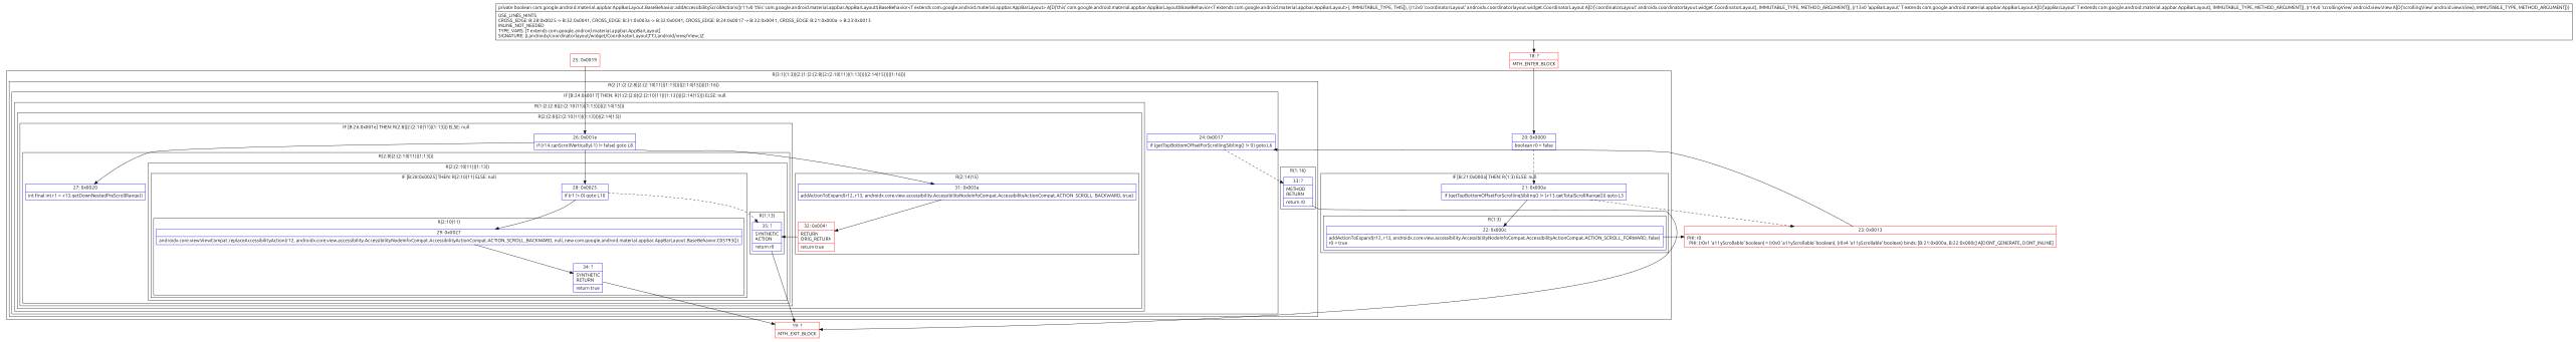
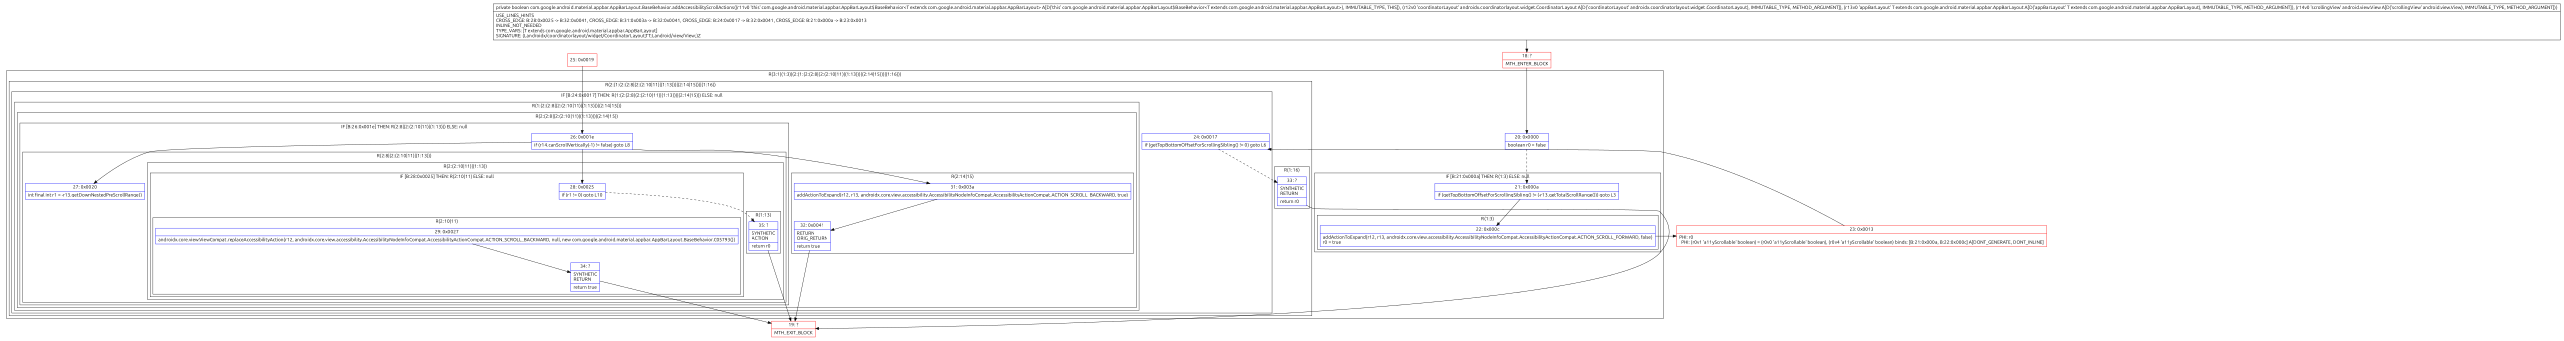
  digraph {
    fontname=Ubuntu
    node [color=blue fontname=Ubuntu shape=record]
    edge [fontname=Ubuntu]
    n1 [label="{22\:\ 0x000c|addActionToExpand(r12, r13, androidx.core.view.accessibility.AccessibilityNodeInfoCompat.AccessibilityActionCompat.ACTION_SCROLL_FORWARD, false)\lr0 = true\l}"]
    n2 [label="{21\:\ 0x000a|if (getTopBottomOffsetForScrollingSibling() != (\-r13.getTotalScrollRange())) goto L3\l}"]
    n3 [label="{29\:\ 0x0027|androidx.core.view.ViewCompat.replaceAccessibilityAction(r12, androidx.core.view.accessibility.AccessibilityNodeInfoCompat.AccessibilityActionCompat.ACTION_SCROLL_BACKWARD, null, new com.google.android.material.appbar.AppBarLayout.BaseBehavior.C05793())\l}"]
    n4 [label="{34\:\ ?|SYNTHETIC\lRETURN\l|return true\l}"]
    n5 [label="{28\:\ 0x0025|if (r1 != 0) goto L10\l}"]
    n6 [label="{35\:\ ?|SYNTHETIC\lACTION\l|return r0\l}"]
    n7 [label="{27\:\ 0x0020|int final int r1 = \-r13.getDownNestedPreScrollRange()\l}"]
    n8 [label="{26\:\ 0x001e|if (r14.canScrollVertically(\-1) != false) goto L8\l}"]
    n9 [label="{31\:\ 0x003a|addActionToExpand(r12, r13, androidx.core.view.accessibility.AccessibilityNodeInfoCompat.AccessibilityActionCompat.ACTION_SCROLL_BACKWARD, true)\l}"]
-   n10 [color=red label="{32\:\ 0x0041|RETURN\lORIG_RETURN\l|return true\l}"]
+   n10 [label="{32\:\ 0x0041|RETURN\lORIG_RETURN\l|return true\l}"]
    n11 [label="{24\:\ 0x0017|if (getTopBottomOffsetForScrollingSibling() != 0) goto L6\l}"]
-   n12 [label="{33\:\ ?|METHOD\lRETURN\l|return r0\l}"]
+   n12 [label="{33\:\ ?|SYNTHETIC\lRETURN\l|return r0\l}"]
    n13 [label="{20\:\ 0x0000|boolean r0 = false\l}"]
    n14 [color=red label="{23\:\ 0x0013|PHI: r0 \l  PHI: (r0v1 'a11yScrollable' boolean) = (r0v0 'a11yScrollable' boolean), (r0v4 'a11yScrollable' boolean) binds: [B:21:0x000a, B:22:0x000c] A[DONT_GENERATE, DONT_INLINE]\l}"]
    n15 [color=red label="{19\:\ ?|MTH_EXIT_BLOCK\l}"]
    n16 [color=red label="{25\:\ 0x0019}"]
    n17 [color=red label="{18\:\ ?|MTH_ENTER_BLOCK\l}"]
    n18 [label="{private boolean com.google.android.material.appbar.AppBarLayout.BaseBehavior.addAccessibilityScrollActions((r11v0 'this' com.google.android.material.appbar.AppBarLayout$BaseBehavior\<T extends com.google.android.material.appbar.AppBarLayout\> A[D('this' com.google.android.material.appbar.AppBarLayout$BaseBehavior\<T extends com.google.android.material.appbar.AppBarLayout\>), IMMUTABLE_TYPE, THIS]), (r12v0 'coordinatorLayout' androidx.coordinatorlayout.widget.CoordinatorLayout A[D('coordinatorLayout' androidx.coordinatorlayout.widget.CoordinatorLayout), IMMUTABLE_TYPE, METHOD_ARGUMENT]), (r13v0 'appBarLayout' T extends com.google.android.material.appbar.AppBarLayout A[D('appBarLayout' T extends com.google.android.material.appbar.AppBarLayout), IMMUTABLE_TYPE, METHOD_ARGUMENT]), (r14v0 'scrollingView' android.view.View A[D('scrollingView' android.view.View), IMMUTABLE_TYPE, METHOD_ARGUMENT]))  | USE_LINES_HINTS\lCROSS_EDGE: B:28:0x0025 \-\> B:32:0x0041, CROSS_EDGE: B:31:0x003a \-\> B:32:0x0041, CROSS_EDGE: B:24:0x0017 \-\> B:32:0x0041, CROSS_EDGE: B:21:0x000a \-\> B:23:0x0013\lINLINE_NOT_NEEDED\lTYPE_VARS: [T extends com.google.android.material.appbar.AppBarLayout]\lSIGNATURE: (Landroidx\/coordinatorlayout\/widget\/CoordinatorLayout;TT;Landroid\/view\/View;)Z\l}" color=""]
    subgraph cluster_1 {
      label="R(3:1|(1:3)|(2:(1:(2:(2:8|(2:(2:10|11)|(1:13)))|(2:14|15)))|(1:16)))"
      n13
      subgraph cluster_2 {
        label="IF [B:21:0x000a] THEN: R(1:3) ELSE: null"
        n2
        subgraph cluster_3 {
          label="R(1:3)"
          n1
        }
      }
      subgraph cluster_4 {
        label="R(2:(1:(2:(2:8|(2:(2:10|11)|(1:13)))|(2:14|15)))|(1:16))"
        subgraph cluster_5 {
          label="IF [B:24:0x0017] THEN: R(1:(2:(2:8|(2:(2:10|11)|(1:13)))|(2:14|15))) ELSE: null"
          n11
          subgraph cluster_6 {
            label="R(1:(2:(2:8|(2:(2:10|11)|(1:13)))|(2:14|15)))"
            subgraph cluster_7 {
              label="R(2:(2:8|(2:(2:10|11)|(1:13)))|(2:14|15))"
              subgraph cluster_8 {
                label="IF [B:26:0x001e] THEN: R(2:8|(2:(2:10|11)|(1:13))) ELSE: null"
                n8
                subgraph cluster_9 {
                  label="R(2:8|(2:(2:10|11)|(1:13)))"
                  n7
                  subgraph cluster_10 {
                    label="R(2:(2:10|11)|(1:13))"
                    subgraph cluster_11 {
                      label="IF [B:28:0x0025] THEN: R(2:10|11) ELSE: null"
                      n5
                      subgraph cluster_12 {
                        label="R(2:10|11)"
                        n3
                        n4
                      }
                    }
                    subgraph cluster_13 {
                      label="R(1:13)"
                      n6
                    }
                  }
                }
              }
              subgraph cluster_14 {
                label="R(2:14|15)"
                n9
                n10
              }
            }
          }
        }
        subgraph cluster_15 {
          label="R(1:16)"
          n12
        }
      }
    }
    n1 -> n14
    n2 -> n1
-   n2 -> n14 [style=dashed]
    n3 -> n4
    n4 -> n15
-   n5 -> n3
    n5 -> n6 [style=dashed]
    n6 -> n15
    n8 -> n5
    n8 -> n7
    n8 -> n9 [style=solid]
    n9 -> n10
-   n10 -> n6
+   n10 -> n15
    n11 -> n12 [style=dashed]
    n12 -> n15
    n13 -> n2 [style=dashed]
    n14 -> n11
    n16 -> n8
    n17 -> n13
    n18 -> n17
  }
